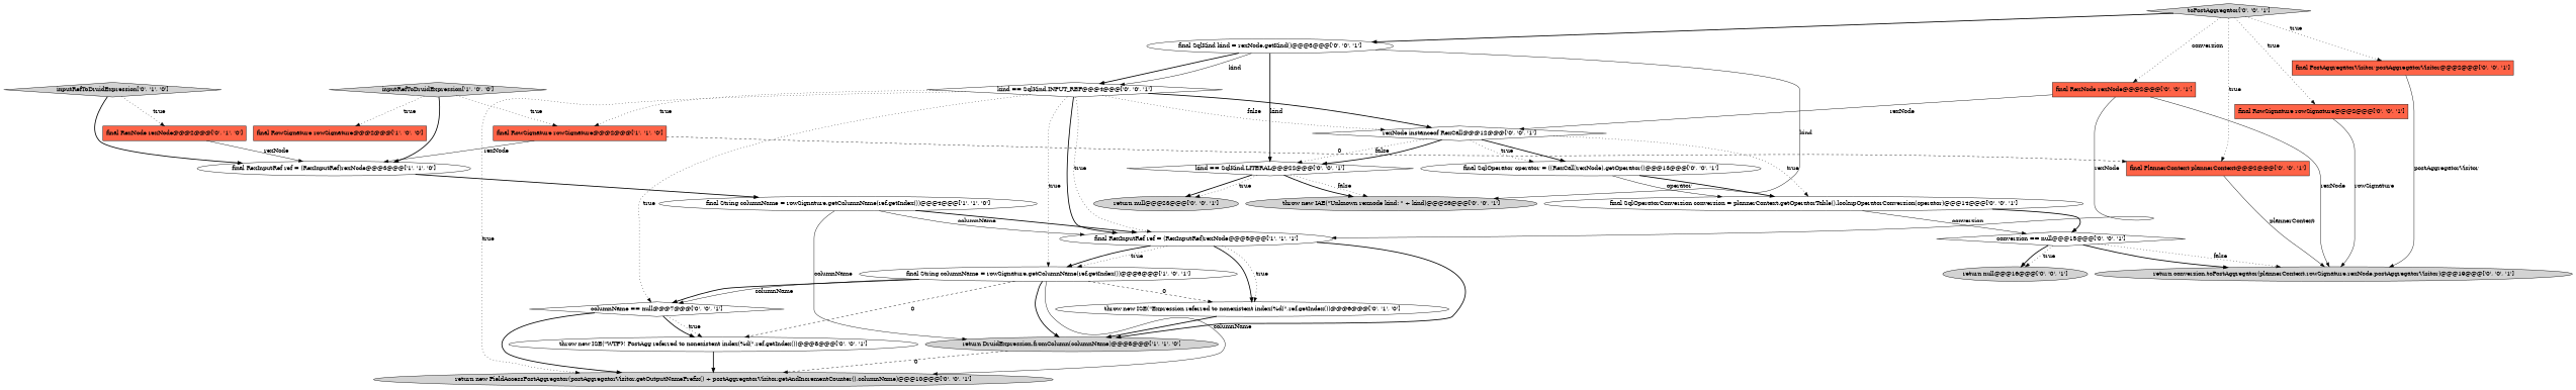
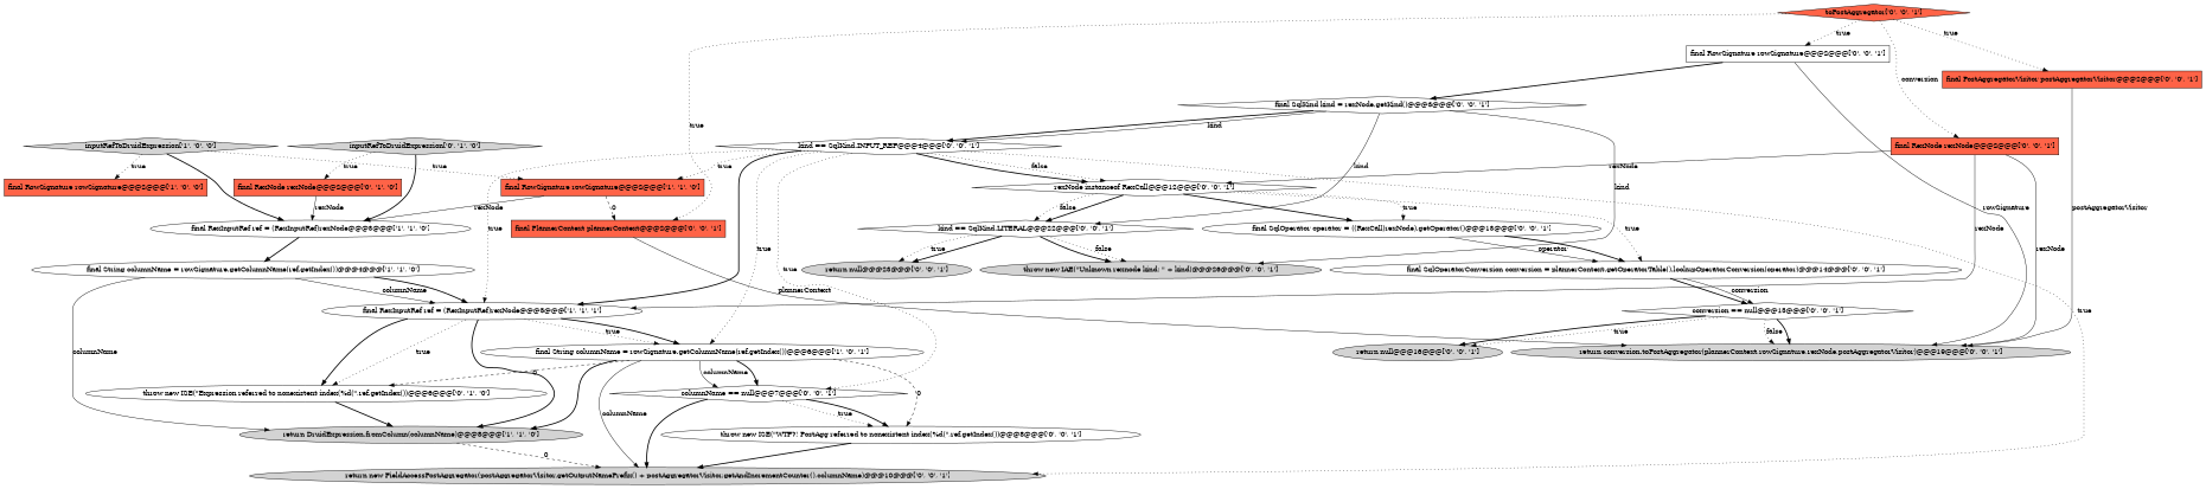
  digraph {
    node [fillcolor=white shape=ellipse style=filled]
    edge [style=bold]
    n1 [label="final String columnName = rowSignature.getColumnName(ref.getIndex())@@@4@@@['1', '1', '0']"]
    n2 [fillcolor=lightgray label="return DruidExpression.fromColumn(columnName)@@@8@@@['1', '1', '0']"]
    n3 [label="final RexInputRef ref = (RexInputRef)rexNode@@@5@@@['1', '1', '1']"]
    n4 [fillcolor=lightgray label="return new FieldAccessPostAggregator(postAggregatorVisitor.getOutputNamePrefix() + postAggregatorVisitor.getAndIncrementCounter(),columnName)@@@10@@@['0', '0', '1']"]
    n5 [label="final String columnName = rowSignature.getColumnName(ref.getIndex())@@@6@@@['1', '0', '1']"]
    n6 [label="throw new ISE(\"Expression referred to nonexistent index(%d(\",ref.getIndex())@@@6@@@['0', '1', '0']"]
    n7 [fillcolor=tomato label="final RexNode rexNode@@@2@@@['0', '0', '1']" shape=box]
    n8 [fillcolor=lightgray label="return conversion.toPostAggregator(plannerContext,rowSignature,rexNode,postAggregatorVisitor)@@@19@@@['0', '0', '1']"]
    n9 [label="rexNode instanceof RexCall@@@12@@@['0', '0', '1']" shape=diamond]
    n10 [label="kind == SqlKind.LITERAL@@@22@@@['0', '0', '1']" shape=diamond]
    n11 [label="final SqlOperator operator = ((RexCall)rexNode).getOperator()@@@13@@@['0', '0', '1']"]
    n12 [label="final SqlOperatorConversion conversion = plannerContext.getOperatorTable().lookupOperatorConversion(operator)@@@14@@@['0', '0', '1']"]
    n13 [label="final RexInputRef ref = (RexInputRef)rexNode@@@3@@@['1', '1', '0']"]
    n14 [fillcolor=lightgray label="inputRefToDruidExpression['1', '0', '0']" shape=diamond]
    n15 [fillcolor=tomato label="final RowSignature rowSignature@@@2@@@['1', '0', '0']" shape=box]
    n16 [fillcolor=tomato label="final RowSignature rowSignature@@@2@@@['1', '1', '0']" shape=box]
    n17 [fillcolor=tomato label="final PlannerContext plannerContext@@@2@@@['0', '0', '1']" shape=box]
    n18 [label="throw new ISE(\"WTF?! PostAgg referred to nonexistent index(%d(\",ref.getIndex())@@@8@@@['0', '0', '1']"]
    n19 [label="kind == SqlKind.INPUT_REF@@@4@@@['0', '0', '1']" shape=diamond]
    n20 [label="columnName == null@@@7@@@['0', '0', '1']" shape=diamond]
    n21 [fillcolor=lightgray label="throw new IAE(\"Unknown rexnode kind: \" + kind)@@@26@@@['0', '0', '1']"]
    n22 [fillcolor=lightgray label="return null@@@23@@@['0', '0', '1']"]
    n23 [fillcolor=tomato label="final PostAggregatorVisitor postAggregatorVisitor@@@2@@@['0', '0', '1']" shape=box]
-   n24 [label="final SqlKind kind = rexNode.getKind()@@@3@@@['0', '0', '1']"]
-   n25 [fillcolor=lightgray label="toPostAggregator['0', '0', '1']" shape=diamond]
-   n26 [fillcolor=tomato label="final RowSignature rowSignature@@@2@@@['0', '0', '1']" shape=box]
+   n24 [label="final SqlKind kind = rexNode.getKind()@@@3@@@['0', '0', '1']" shape=diamond]
+   n25 [fillcolor=tomato label="toPostAggregator['0', '0', '1']" shape=diamond]
+   n26 [label="final RowSignature rowSignature@@@2@@@['0', '0', '1']" shape=box]
    n27 [label="conversion == null@@@15@@@['0', '0', '1']" shape=diamond]
    n28 [fillcolor=lightgray label="return null@@@16@@@['0', '0', '1']"]
    n29 [fillcolor=tomato label="final RexNode rexNode@@@2@@@['0', '1', '0']" shape=box]
    n30 [fillcolor=lightgray label="inputRefToDruidExpression['0', '1', '0']" shape=diamond]
    n1 -> n2 [label=columnName style=solid]
    n1 -> n3 [label=columnName style=solid]
    n1 -> n3
    n2 -> n4 [label=0 style=dashed]
    n3 -> n2
    n3 -> n5 [label=true style=dotted]
    n3 -> n5
    n3 -> n6
    n3 -> n6 [label=true style=dotted]
    n5 -> n2
    n5 -> n4 [label=columnName style=solid]
    n5 -> n6 [label=0 style=dashed]
    n5 -> n18 [label=0 style=dashed]
    n5 -> n20
    n5 -> n20 [label=columnName style=solid]
    n6 -> n2
    n7 -> n3 [label=rexNode style=solid]
    n7 -> n8 [label=rexNode style=solid]
    n7 -> n9 [label=rexNode style=solid]
    n9 -> n10
    n9 -> n10 [label=false style=dotted]
    n9 -> n11 [label=true style=dotted]
    n9 -> n11
    n9 -> n12 [label=true style=dotted]
    n10 -> n21 [label=false style=dotted]
    n10 -> n21
    n10 -> n22
    n10 -> n22 [label=true style=dotted]
    n11 -> n12 [label=operator style=solid]
    n11 -> n12
    n12 -> n27
    n12 -> n27 [label=conversion style=solid]
    n13 -> n1
    n14 -> n13
    n14 -> n15 [label=true style=dotted]
    n14 -> n16 [label=true style=dotted]
    n16 -> n13 [label=rexNode style=solid]
    n16 -> n17 [label=0 style=dashed]
    n17 -> n8 [label=plannerContext style=solid]
    n18 -> n4
    n19 -> n3
    n19 -> n3 [label=true style=dotted]
    n19 -> n4 [label=true style=dotted]
    n19 -> n5 [label=true style=dotted]
    n19 -> n9 [label=false style=dotted]
    n19 -> n9
    n19 -> n16 [label=true style=dotted]
    n19 -> n20 [label=true style=dotted]
    n20 -> n4
    n20 -> n18 [label=true style=dotted]
    n20 -> n18
    n23 -> n8 [label=postAggregatorVisitor style=solid]
-   n24 -> n10 [label=kind]
+   n24 -> n10 [label=kind style=solid]
    n24 -> n19
    n24 -> n19 [label=kind style=solid]
    n24 -> n21 [label=kind style=solid]
    n25 -> n7 [label=conversion style=dotted]
    n25 -> n17 [label=true style=dotted]
    n25 -> n23 [label=true style=dotted]
-   n25 -> n24
+   n26 -> n24
    n25 -> n26 [label=true style=dotted]
    n26 -> n8 [label=rowSignature style=solid]
    n27 -> n8
    n27 -> n8 [label=false style=dotted]
    n27 -> n28
    n27 -> n28 [label=true style=dotted]
    n29 -> n13 [label=rexNode style=solid]
    n30 -> n13
    n30 -> n29 [label=true style=dotted]
  }
